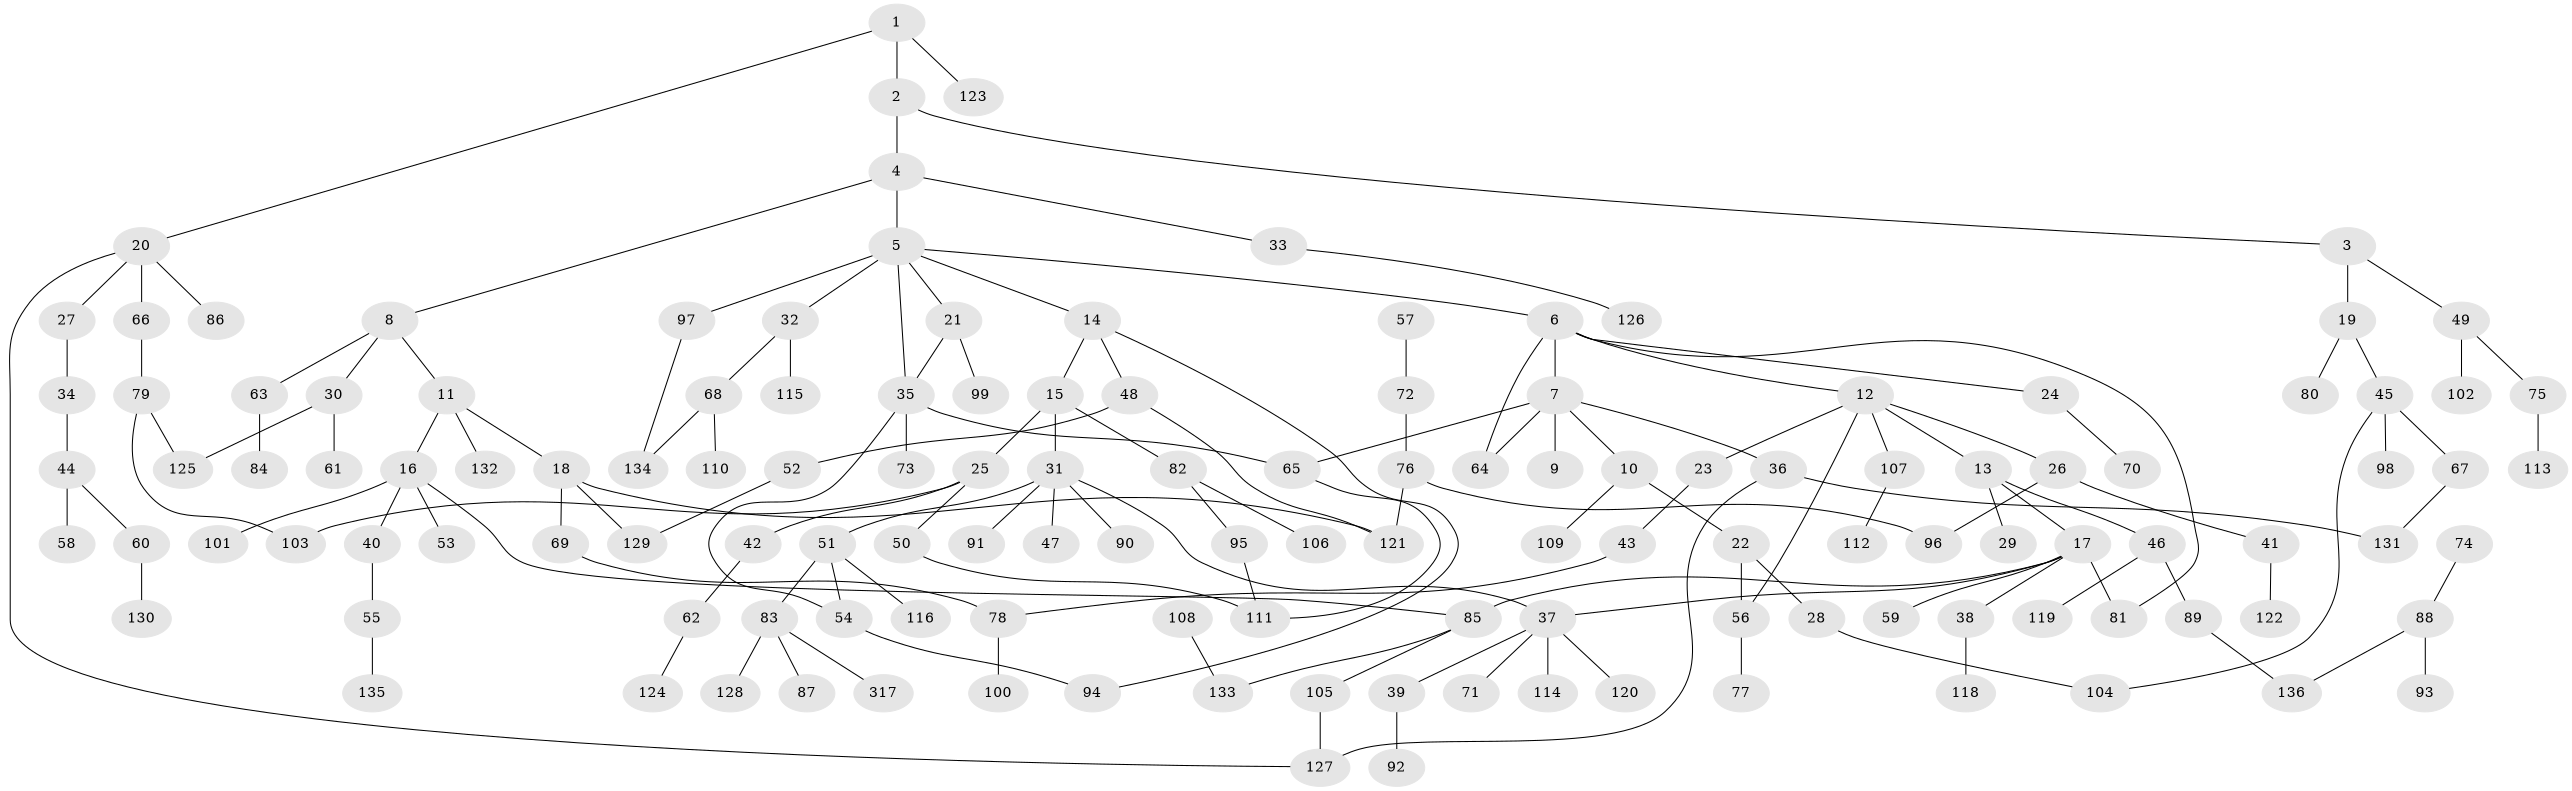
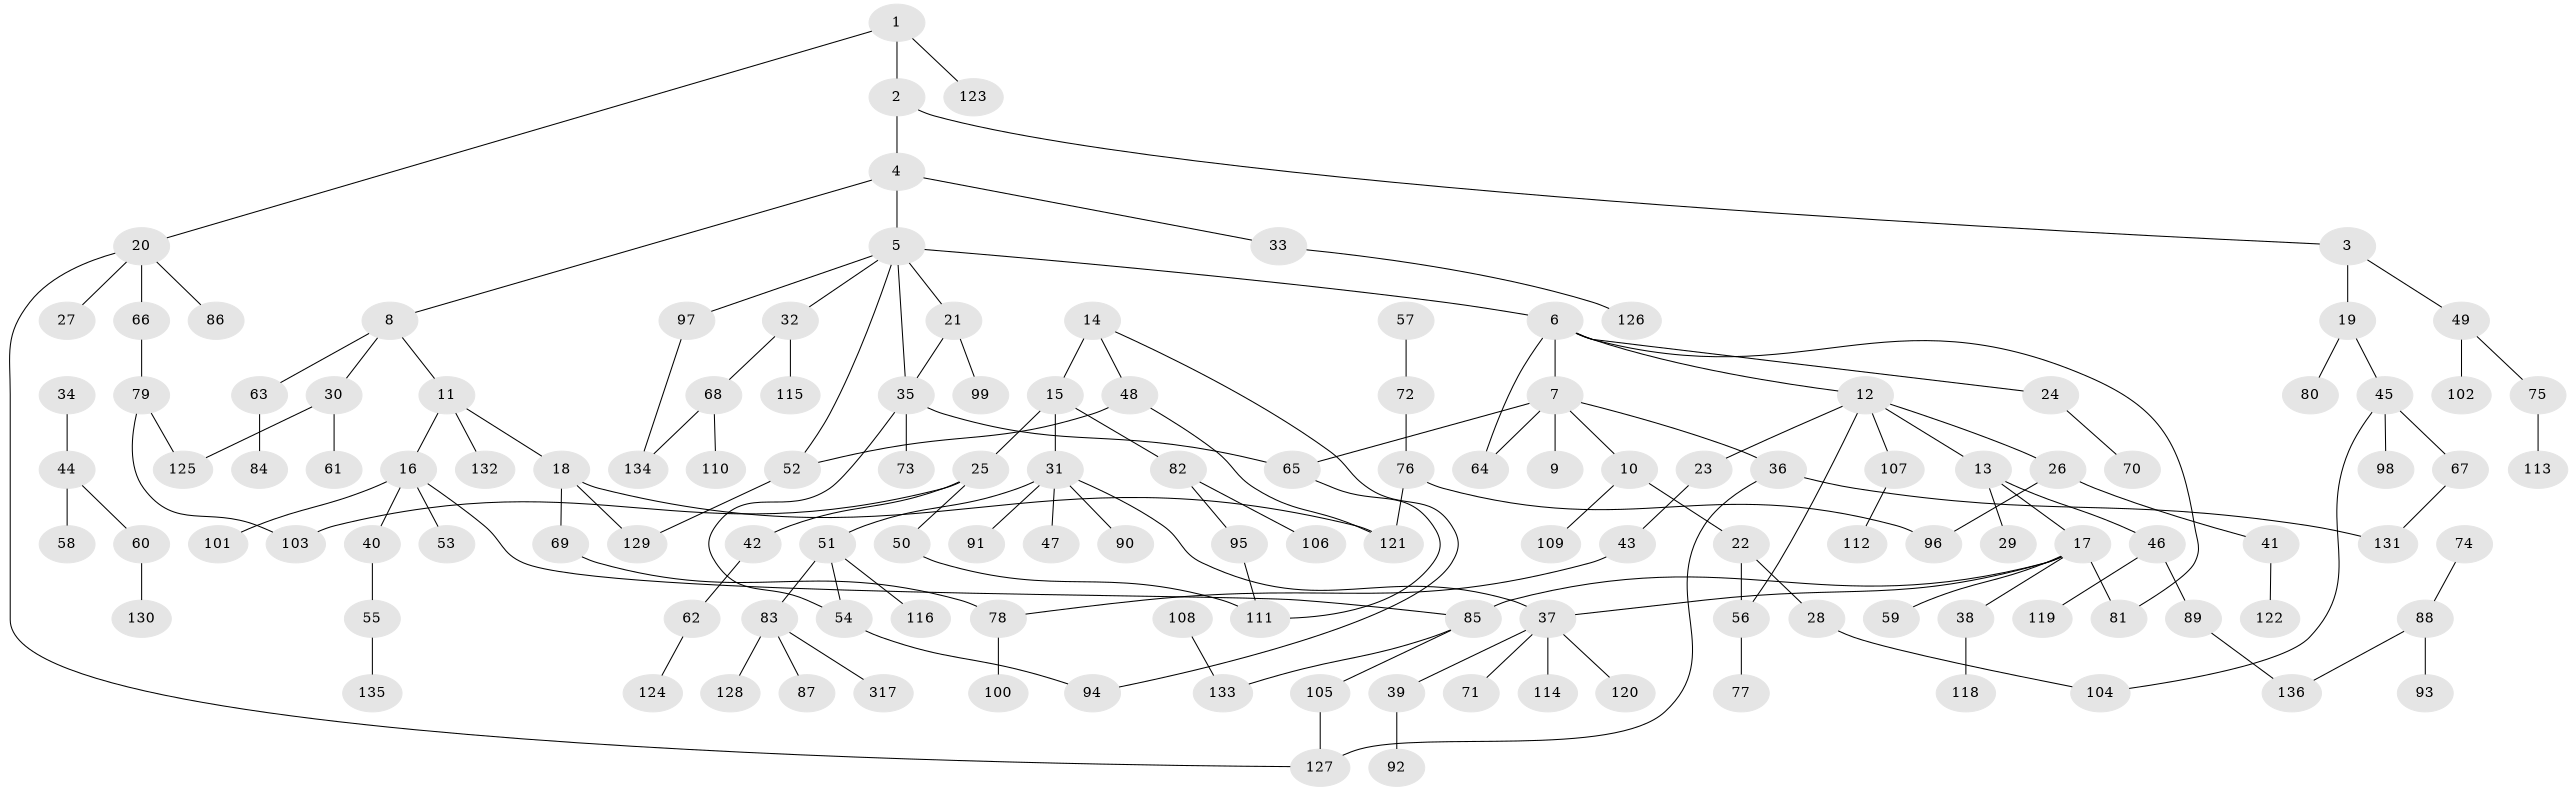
  graph {
    node [color=gray90 style=filled]
    1
    2
    20
    123
    3
    4
    27
    66
    86
    127
    19
    49
    5
    8
    33
    45
    80
    75
    102
    6
    14
    21
    32
    35
    97
    11
    30
    63
    126
    7
    12
    24
    64
    81
    15
    48
    94
    99
    68
    115
    65
    54
    73
    134
    9
    10
    36
    13
    23
    26
    56
    107
    70
    22
    109
    131
    57
    72
    111
    16
    18
    132
    61
    125
    84
    28
    40
    53
    85
    101
    69
    121
    129
    17
    29
    46
    43
    41
    96
    77
    112
    37
    38
    59
    89
    119
    25
    31
    82
    52
    42
    50
    103
    47
    51
    90
    91
    95
    106
    55
    105
    133
    39
    71
    114
    120
    118
    78
    104
    67
    98
    34
    79
    74
    88
    62
    122
    44
    83
    116
    110
    108
    58
    60
    92
    135
    124
    100
    130
    136
    113
    87
    n133 [label=317]
    128
    76
    93
    1 -- 2
    1 -- 20
    1 -- 123
    2 -- 3
    2 -- 4
    20 -- 27
    20 -- 66
    20 -- 86
    20 -- 127
    3 -- 19
    3 -- 49
    4 -- 5
    4 -- 8
    4 -- 33
-   27 -- 34
    66 -- 79
    19 -- 45
    19 -- 80
    49 -- 75
    49 -- 102
    5 -- 6
-   5 -- 14
+   5 -- 52
    5 -- 21
    5 -- 32
    5 -- 35
    5 -- 97
    8 -- 11
    8 -- 30
    8 -- 63
    33 -- 126
    45 -- 104
    45 -- 67
    45 -- 98
    75 -- 113
    6 -- 7
    6 -- 12
    6 -- 24
    6 -- 64
    6 -- 81
    14 -- 15
    14 -- 48
    14 -- 94
    21 -- 35
    21 -- 99
    32 -- 68
    32 -- 115
    35 -- 65
    35 -- 54
    35 -- 73
    97 -- 134
    11 -- 16
    11 -- 18
    11 -- 132
    30 -- 61
    30 -- 125
    63 -- 84
    7 -- 64
    7 -- 65
    7 -- 9
    7 -- 10
    7 -- 36
    12 -- 13
    12 -- 23
    12 -- 26
    12 -- 56
    12 -- 107
    24 -- 70
    15 -- 25
    15 -- 31
    15 -- 82
    48 -- 121
    48 -- 52
    68 -- 134
    68 -- 110
    65 -- 111
    54 -- 94
    10 -- 22
    10 -- 109
    36 -- 127
    36 -- 131
    13 -- 17
    13 -- 29
    13 -- 46
    23 -- 43
    26 -- 41
    26 -- 96
    56 -- 77
    107 -- 112
    22 -- 56
    22 -- 28
    57 -- 72
    72 -- 76
    16 -- 40
    16 -- 53
    16 -- 85
    16 -- 101
    18 -- 69
    18 -- 121
    18 -- 129
    28 -- 104
    40 -- 55
    85 -- 105
    85 -- 133
    69 -- 78
    17 -- 81
    17 -- 85
    17 -- 37
    17 -- 38
    17 -- 59
    46 -- 89
    46 -- 119
    43 -- 78
    41 -- 122
    37 -- 39
    37 -- 71
    37 -- 114
    37 -- 120
    38 -- 118
    89 -- 136
    25 -- 42
    25 -- 50
    25 -- 103
    31 -- 37
    31 -- 47
    31 -- 51
    31 -- 90
    31 -- 91
    82 -- 95
    82 -- 106
    52 -- 129
    42 -- 62
    50 -- 111
    51 -- 54
    51 -- 83
    51 -- 116
    95 -- 111
    55 -- 135
    105 -- 127
    39 -- 92
    78 -- 100
    67 -- 131
    34 -- 44
    79 -- 125
    79 -- 103
    74 -- 88
    88 -- 136
    88 -- 93
    62 -- 124
    44 -- 58
    44 -- 60
    83 -- 87
    83 -- n133
    83 -- 128
    108 -- 133
    60 -- 130
    76 -- 121
    76 -- 96
  }
